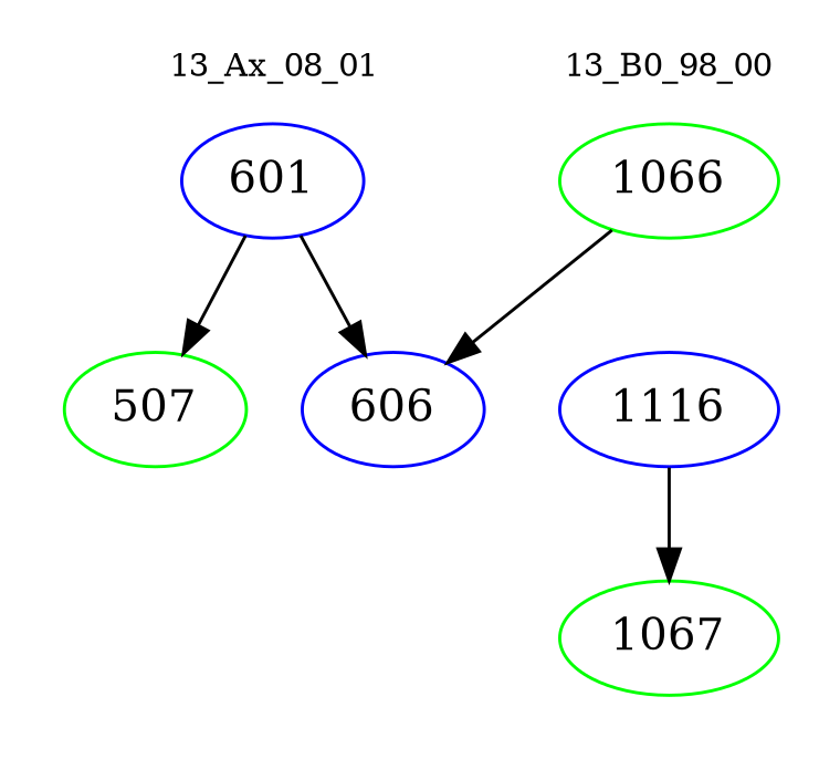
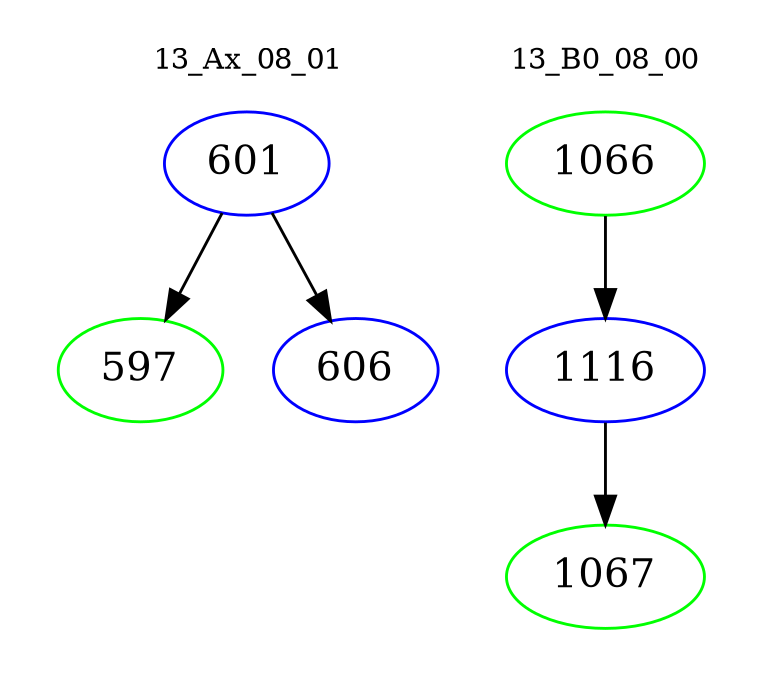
  digraph {
    node [color=blue]
    edge [color=black]
    n1 [label=601]
-   n2 [color=green label=507]
+   n2 [color=green label=597]
    n3 [label=606]
    n4 [color=green label=1066]
    n5 [color=green label=1067]
    n6 [label=1116]
    subgraph cluster_1 {
      color=white
      fontsize=10
      label="13_Ax_08_01"
      n1
      n2
      n3
    }
    subgraph cluster_2 {
      color=white
      fontsize=10
-     label="13_B0_98_00"
+     label="13_B0_08_00"
      n4
      n5
      n6
    }
    n1 -> n2
    n1 -> n3
-   n4 -> n3
+   n4 -> n6
    n6 -> n5
  }
